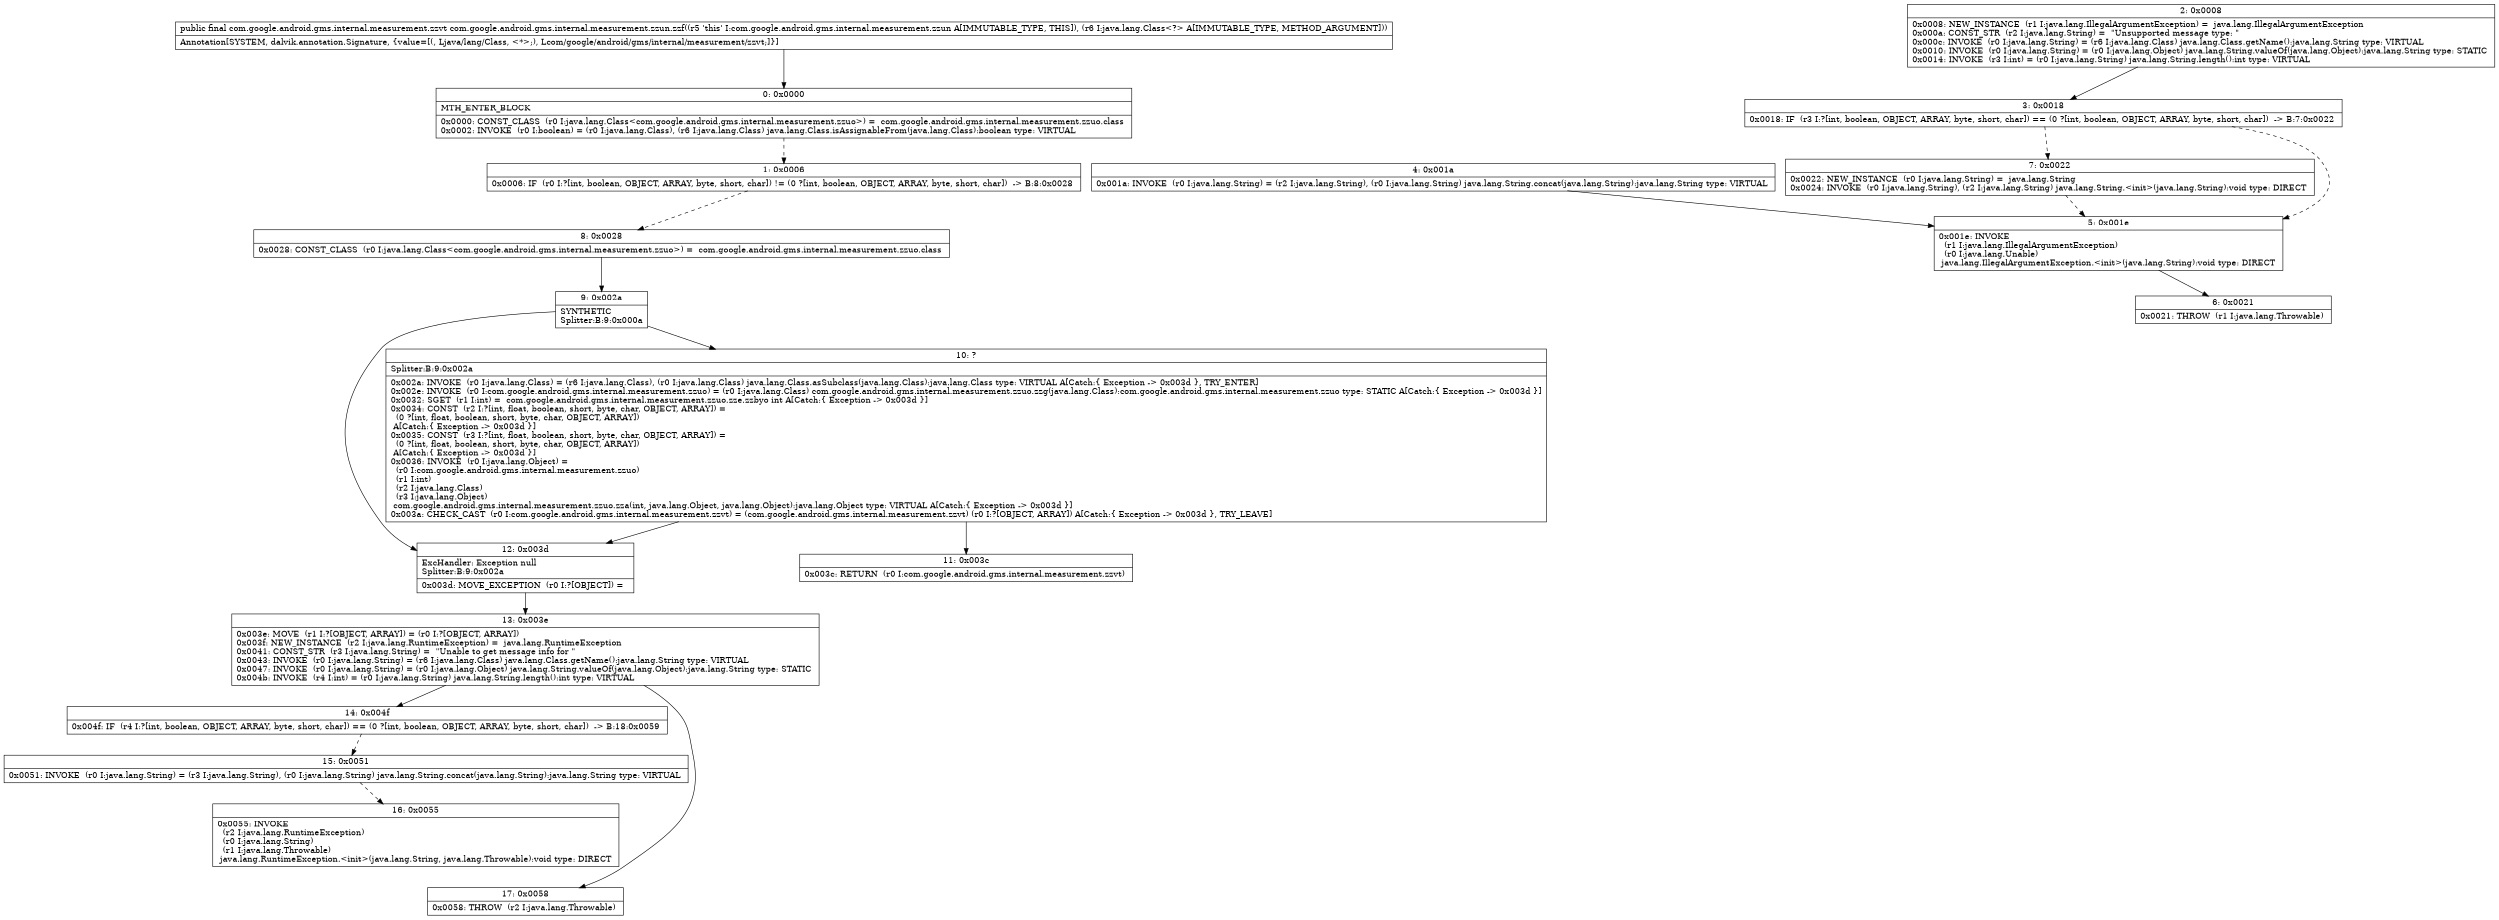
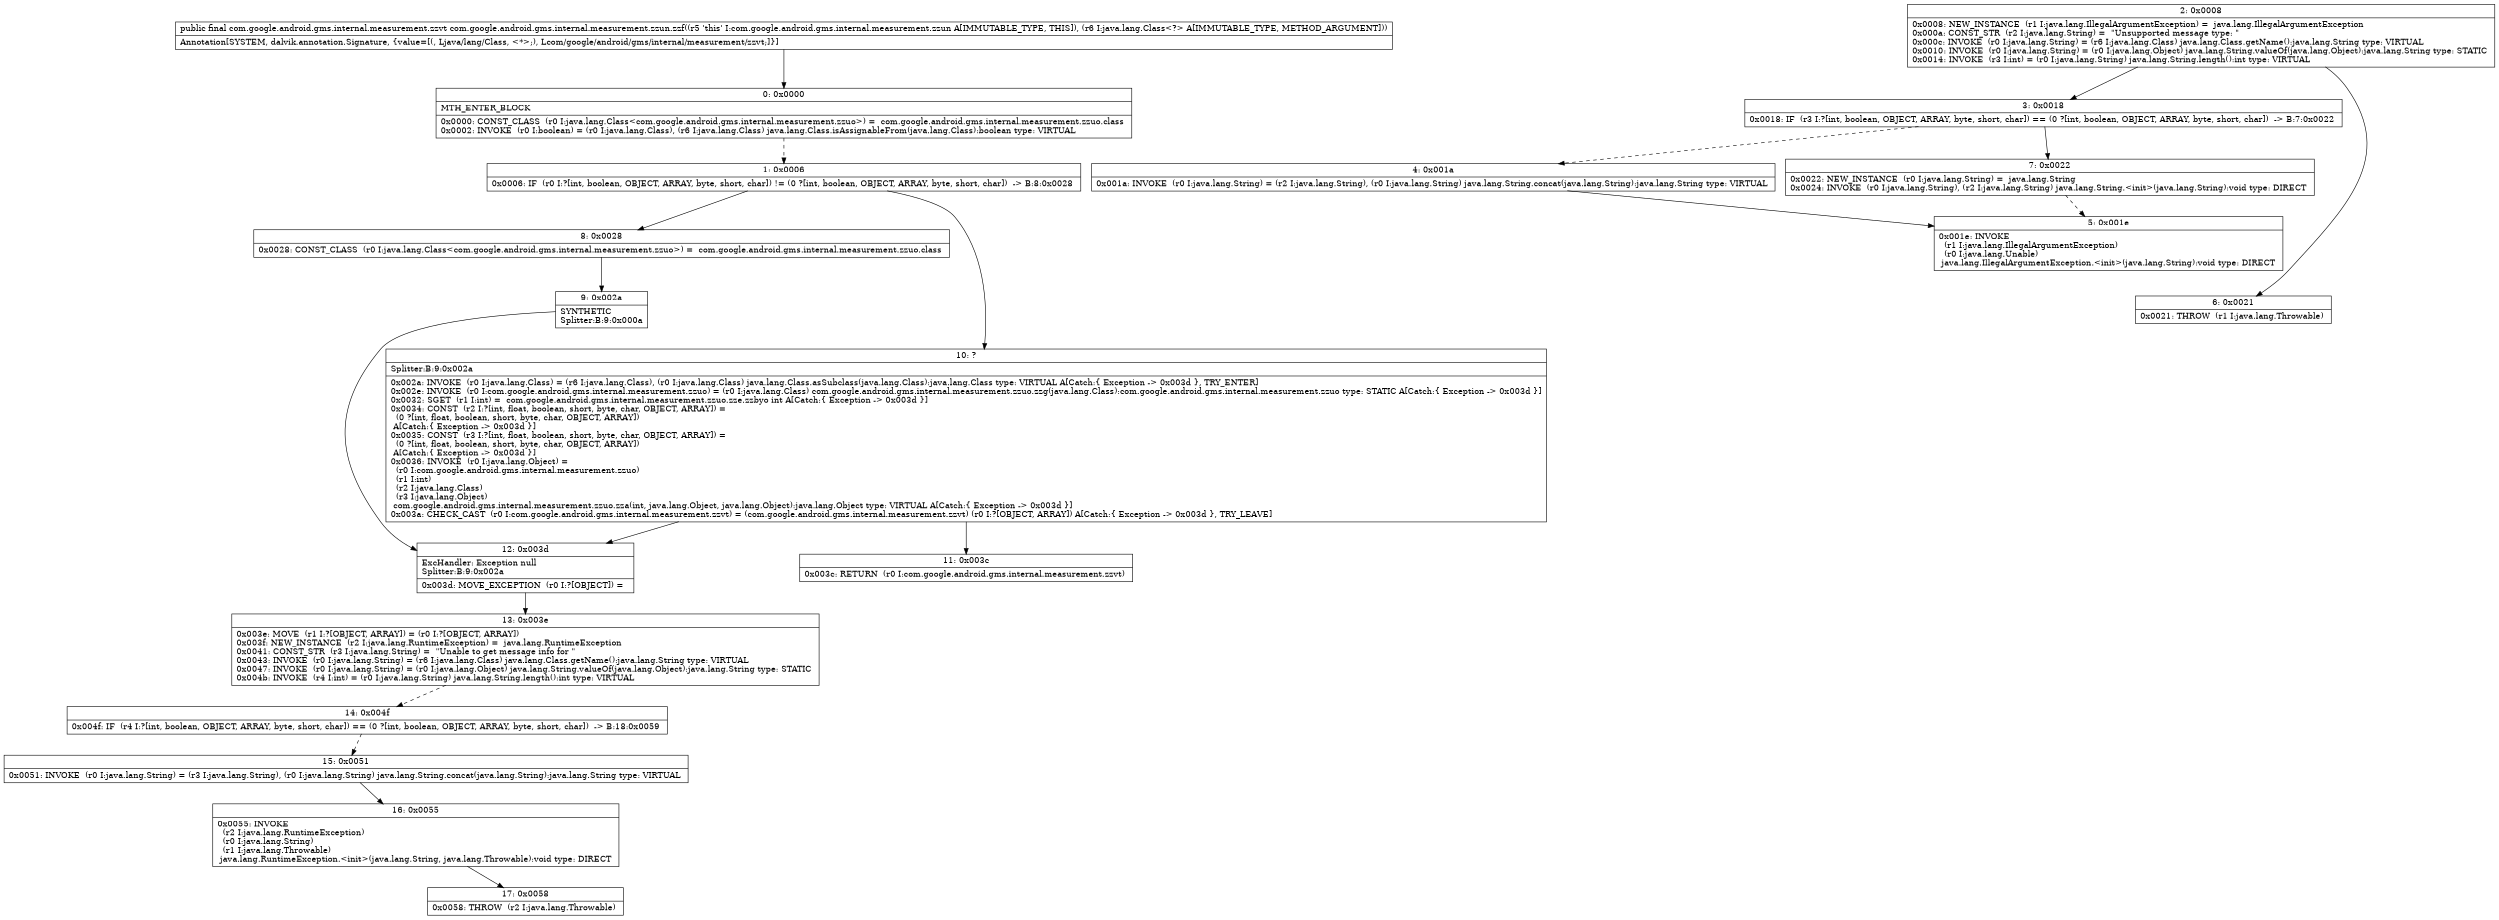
  digraph {
    node [shape=record]
    n1 [label="{0\:\ 0x0000|MTH_ENTER_BLOCK\l|0x0000: CONST_CLASS  (r0 I:java.lang.Class\<com.google.android.gms.internal.measurement.zzuo\>) =  com.google.android.gms.internal.measurement.zzuo.class \l0x0002: INVOKE  (r0 I:boolean) = (r0 I:java.lang.Class), (r6 I:java.lang.Class) java.lang.Class.isAssignableFrom(java.lang.Class):boolean type: VIRTUAL \l}"]
    n2 [label="{1\:\ 0x0006|0x0006: IF  (r0 I:?[int, boolean, OBJECT, ARRAY, byte, short, char]) != (0 ?[int, boolean, OBJECT, ARRAY, byte, short, char])  \-\> B:8:0x0028 \l}"]
    n3 [label="{8\:\ 0x0028|0x0028: CONST_CLASS  (r0 I:java.lang.Class\<com.google.android.gms.internal.measurement.zzuo\>) =  com.google.android.gms.internal.measurement.zzuo.class \l}"]
    n4 [label="{2\:\ 0x0008|0x0008: NEW_INSTANCE  (r1 I:java.lang.IllegalArgumentException) =  java.lang.IllegalArgumentException \l0x000a: CONST_STR  (r2 I:java.lang.String) =  \"Unsupported message type: \" \l0x000c: INVOKE  (r0 I:java.lang.String) = (r6 I:java.lang.Class) java.lang.Class.getName():java.lang.String type: VIRTUAL \l0x0010: INVOKE  (r0 I:java.lang.String) = (r0 I:java.lang.Object) java.lang.String.valueOf(java.lang.Object):java.lang.String type: STATIC \l0x0014: INVOKE  (r3 I:int) = (r0 I:java.lang.String) java.lang.String.length():int type: VIRTUAL \l}"]
    n5 [label="{3\:\ 0x0018|0x0018: IF  (r3 I:?[int, boolean, OBJECT, ARRAY, byte, short, char]) == (0 ?[int, boolean, OBJECT, ARRAY, byte, short, char])  \-\> B:7:0x0022 \l}"]
    n6 [label="{9\:\ 0x002a|SYNTHETIC\lSplitter:B:9:0x000a\l}"]
    n7 [label="{4\:\ 0x001a|0x001a: INVOKE  (r0 I:java.lang.String) = (r2 I:java.lang.String), (r0 I:java.lang.String) java.lang.String.concat(java.lang.String):java.lang.String type: VIRTUAL \l}"]
    n8 [label="{7\:\ 0x0022|0x0022: NEW_INSTANCE  (r0 I:java.lang.String) =  java.lang.String \l0x0024: INVOKE  (r0 I:java.lang.String), (r2 I:java.lang.String) java.lang.String.\<init\>(java.lang.String):void type: DIRECT \l}"]
    n9 [label="{5\:\ 0x001e|0x001e: INVOKE  \l  (r1 I:java.lang.IllegalArgumentException)\l  (r0 I:java.lang.Unable)\l java.lang.IllegalArgumentException.\<init\>(java.lang.String):void type: DIRECT \l}"]
    n10 [label="{6\:\ 0x0021|0x0021: THROW  (r1 I:java.lang.Throwable) \l}"]
    n11 [label="{10\:\ ?|Splitter:B:9:0x002a\l|0x002a: INVOKE  (r0 I:java.lang.Class) = (r6 I:java.lang.Class), (r0 I:java.lang.Class) java.lang.Class.asSubclass(java.lang.Class):java.lang.Class type: VIRTUAL A[Catch:\{ Exception \-\> 0x003d \}, TRY_ENTER]\l0x002e: INVOKE  (r0 I:com.google.android.gms.internal.measurement.zzuo) = (r0 I:java.lang.Class) com.google.android.gms.internal.measurement.zzuo.zzg(java.lang.Class):com.google.android.gms.internal.measurement.zzuo type: STATIC A[Catch:\{ Exception \-\> 0x003d \}]\l0x0032: SGET  (r1 I:int) =  com.google.android.gms.internal.measurement.zzuo.zze.zzbyo int A[Catch:\{ Exception \-\> 0x003d \}]\l0x0034: CONST  (r2 I:?[int, float, boolean, short, byte, char, OBJECT, ARRAY]) = \l  (0 ?[int, float, boolean, short, byte, char, OBJECT, ARRAY])\l A[Catch:\{ Exception \-\> 0x003d \}]\l0x0035: CONST  (r3 I:?[int, float, boolean, short, byte, char, OBJECT, ARRAY]) = \l  (0 ?[int, float, boolean, short, byte, char, OBJECT, ARRAY])\l A[Catch:\{ Exception \-\> 0x003d \}]\l0x0036: INVOKE  (r0 I:java.lang.Object) = \l  (r0 I:com.google.android.gms.internal.measurement.zzuo)\l  (r1 I:int)\l  (r2 I:java.lang.Class)\l  (r3 I:java.lang.Object)\l com.google.android.gms.internal.measurement.zzuo.zza(int, java.lang.Object, java.lang.Object):java.lang.Object type: VIRTUAL A[Catch:\{ Exception \-\> 0x003d \}]\l0x003a: CHECK_CAST  (r0 I:com.google.android.gms.internal.measurement.zzvt) = (com.google.android.gms.internal.measurement.zzvt) (r0 I:?[OBJECT, ARRAY]) A[Catch:\{ Exception \-\> 0x003d \}, TRY_LEAVE]\l}"]
    n12 [label="{12\:\ 0x003d|ExcHandler: Exception null\lSplitter:B:9:0x002a\l|0x003d: MOVE_EXCEPTION  (r0 I:?[OBJECT]) =  \l}"]
    n13 [label="{11\:\ 0x003c|0x003c: RETURN  (r0 I:com.google.android.gms.internal.measurement.zzvt) \l}"]
    n14 [label="{13\:\ 0x003e|0x003e: MOVE  (r1 I:?[OBJECT, ARRAY]) = (r0 I:?[OBJECT, ARRAY]) \l0x003f: NEW_INSTANCE  (r2 I:java.lang.RuntimeException) =  java.lang.RuntimeException \l0x0041: CONST_STR  (r3 I:java.lang.String) =  \"Unable to get message info for \" \l0x0043: INVOKE  (r0 I:java.lang.String) = (r6 I:java.lang.Class) java.lang.Class.getName():java.lang.String type: VIRTUAL \l0x0047: INVOKE  (r0 I:java.lang.String) = (r0 I:java.lang.Object) java.lang.String.valueOf(java.lang.Object):java.lang.String type: STATIC \l0x004b: INVOKE  (r4 I:int) = (r0 I:java.lang.String) java.lang.String.length():int type: VIRTUAL \l}"]
    n15 [label="{14\:\ 0x004f|0x004f: IF  (r4 I:?[int, boolean, OBJECT, ARRAY, byte, short, char]) == (0 ?[int, boolean, OBJECT, ARRAY, byte, short, char])  \-\> B:18:0x0059 \l}"]
    n16 [label="{15\:\ 0x0051|0x0051: INVOKE  (r0 I:java.lang.String) = (r3 I:java.lang.String), (r0 I:java.lang.String) java.lang.String.concat(java.lang.String):java.lang.String type: VIRTUAL \l}"]
    n17 [label="{16\:\ 0x0055|0x0055: INVOKE  \l  (r2 I:java.lang.RuntimeException)\l  (r0 I:java.lang.String)\l  (r1 I:java.lang.Throwable)\l java.lang.RuntimeException.\<init\>(java.lang.String, java.lang.Throwable):void type: DIRECT \l}"]
    n18 [label="{17\:\ 0x0058|0x0058: THROW  (r2 I:java.lang.Throwable) \l}"]
    n19 [label="{public final com.google.android.gms.internal.measurement.zzvt com.google.android.gms.internal.measurement.zzun.zzf((r5 'this' I:com.google.android.gms.internal.measurement.zzun A[IMMUTABLE_TYPE, THIS]), (r6 I:java.lang.Class\<?\> A[IMMUTABLE_TYPE, METHOD_ARGUMENT]))  | Annotation[SYSTEM, dalvik.annotation.Signature, \{value=[(, Ljava\/lang\/Class, \<*\>;), Lcom\/google\/android\/gms\/internal\/measurement\/zzvt;]\}]\l}"]
    n1 -> n2 [style=dashed]
-   n2 -> n3 [style=dashed]
+   n2 -> n3
    n3 -> n6
    n4 -> n5
-   n5 -> n9 [style=dashed]
-   n5 -> n8 [style=dashed]
-   n6 -> n11
+   n5 -> n7 [style=dashed]
+   n5 -> n8
+   n2 -> n11
    n6 -> n12
    n7 -> n9
    n8 -> n9 [style=dashed]
-   n9 -> n10
+   n4 -> n10
    n11 -> n12
    n11 -> n13
    n12 -> n14
-   n14 -> n15
+   n14 -> n15 [style=dashed]
    n15 -> n16 [style=dashed]
-   n16 -> n17 [style=dashed]
-   n14 -> n18
+   n16 -> n17
+   n17 -> n18
    n19 -> n1
  }
